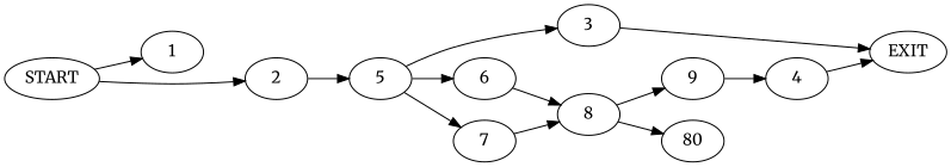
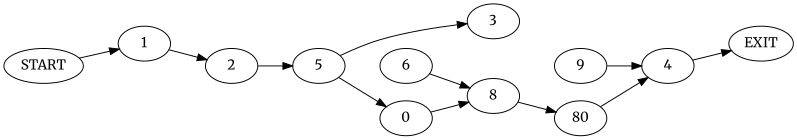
  digraph {
    fontname=Merriweather
    rankdir=LR
    node [fontname=Merriweather]
    edge [fontname=Merriweather]
    n1 [label=START]
    1
    2
    n4 [label=EXIT]
    5
    3
    4
    6
-   7
+   7 [label=0]
    8
    9
    n12 [label=80]
    n1 -> 1
-   n1 -> 2
+   1 -> 2
    2 -> 5
    5 -> 3
-   5 -> 6
    5 -> 7
-   3 -> n4
    4 -> n4
    6 -> 8
    7 -> 8
-   8 -> 9
    8 -> n12
    9 -> 4
+   n12 -> 4
  }
